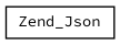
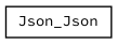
  digraph {
    rankdir=LR
    fontname="Source Code Pro"
-   n1 [color=black fillcolor=white fontname="Source Code Pro" fontsize=10 height=0.2 label=Zend_Json shape=record style=filled width=0.4]
+   n1 [color=black fillcolor=white fontname="Source Code Pro" fontsize=10 height=0.2 label=Json_Json shape=record style=filled width=0.4]
  }
